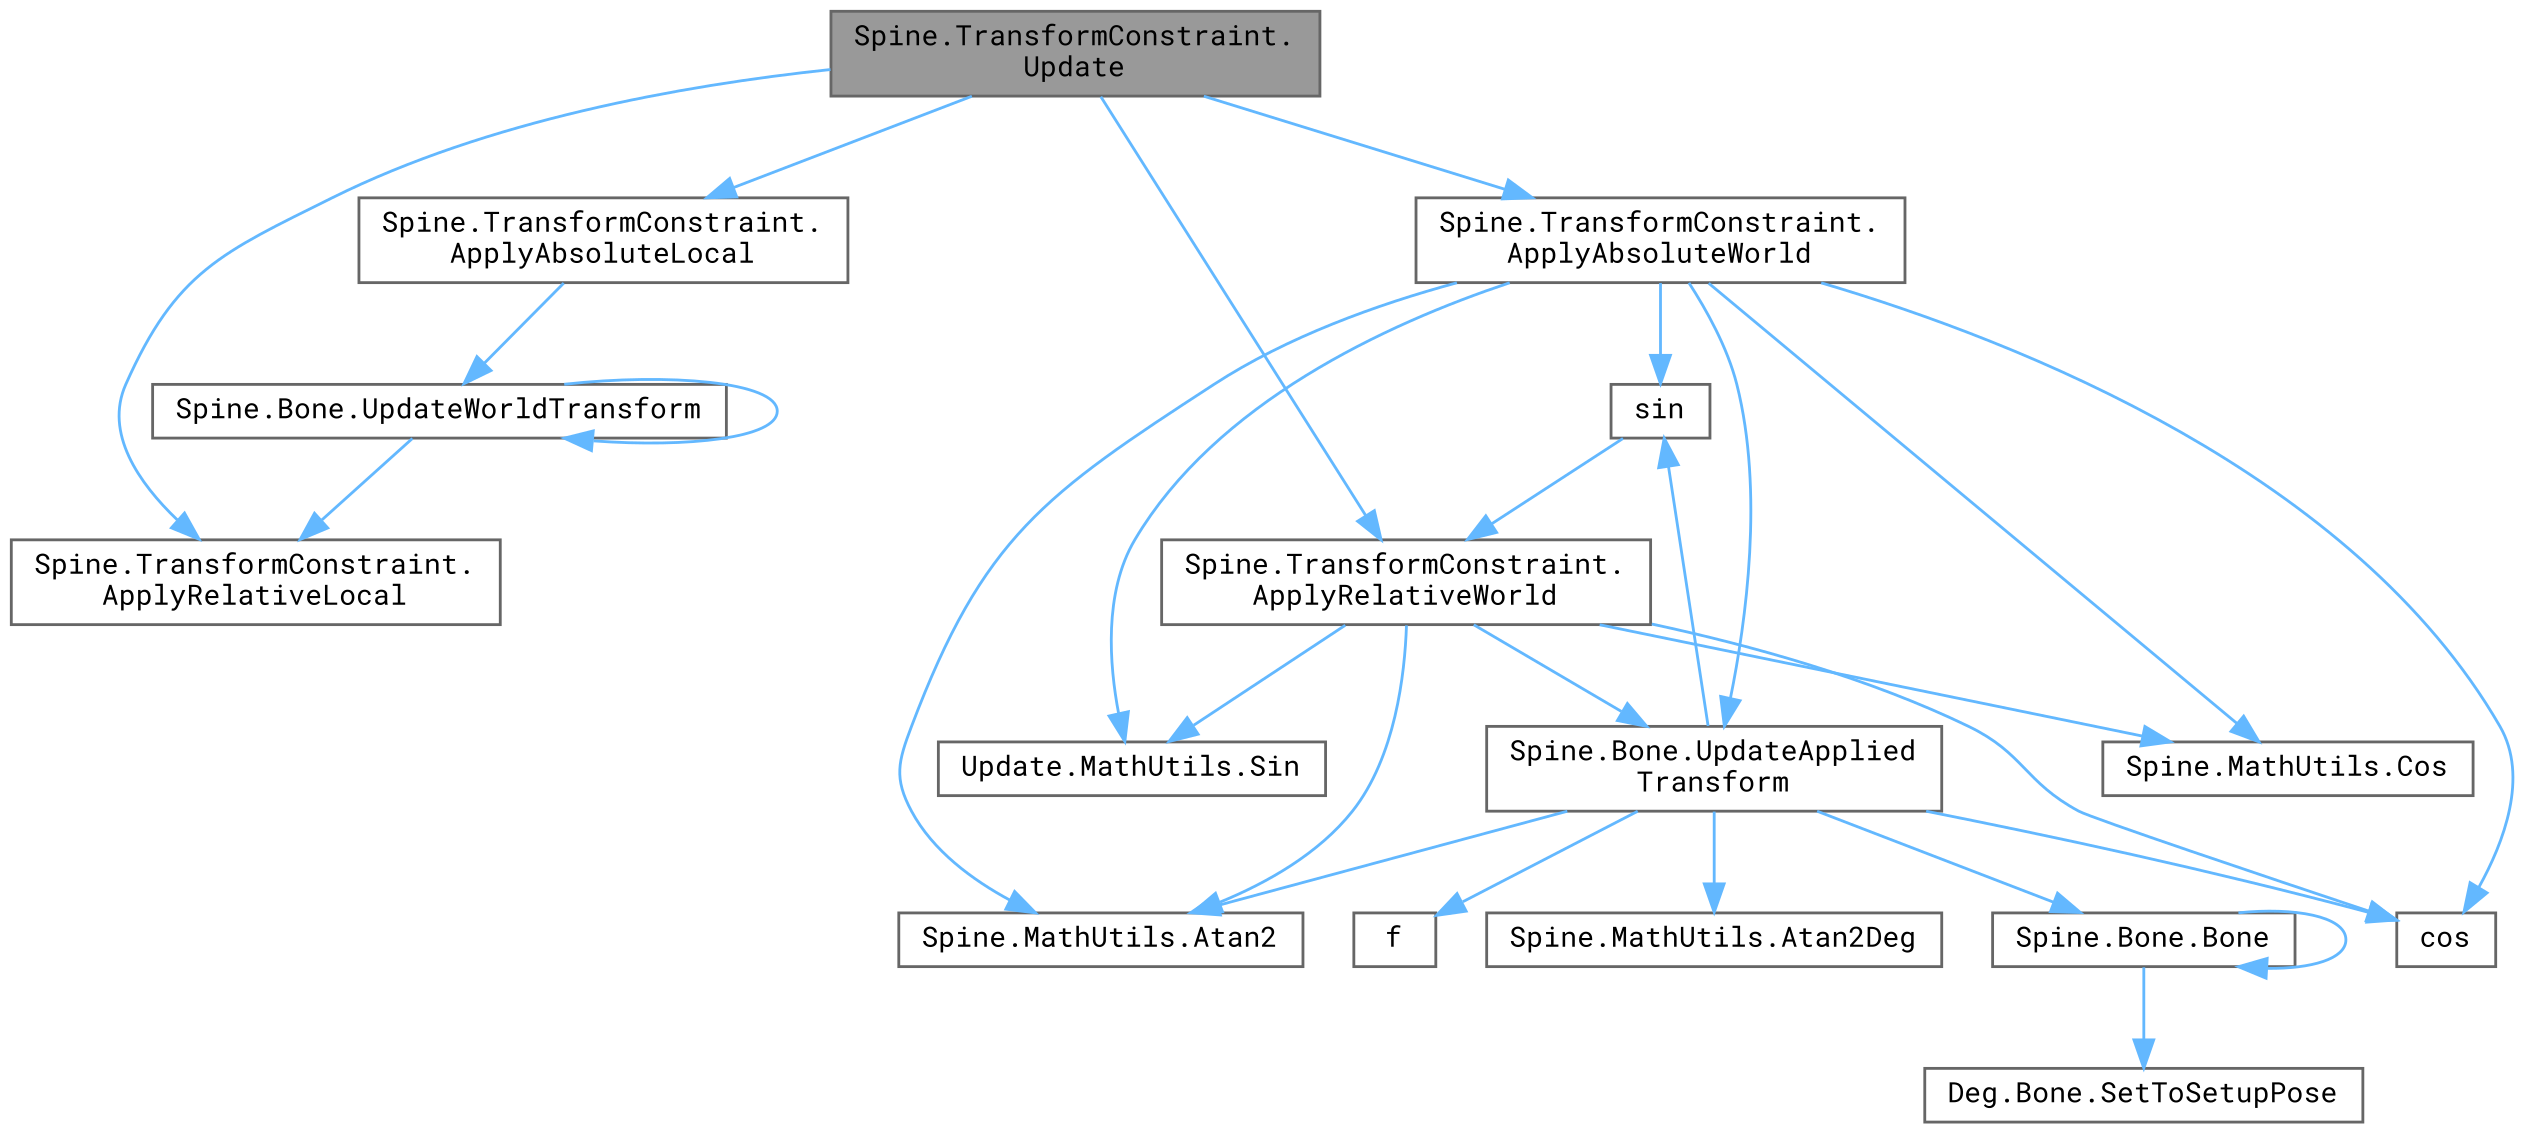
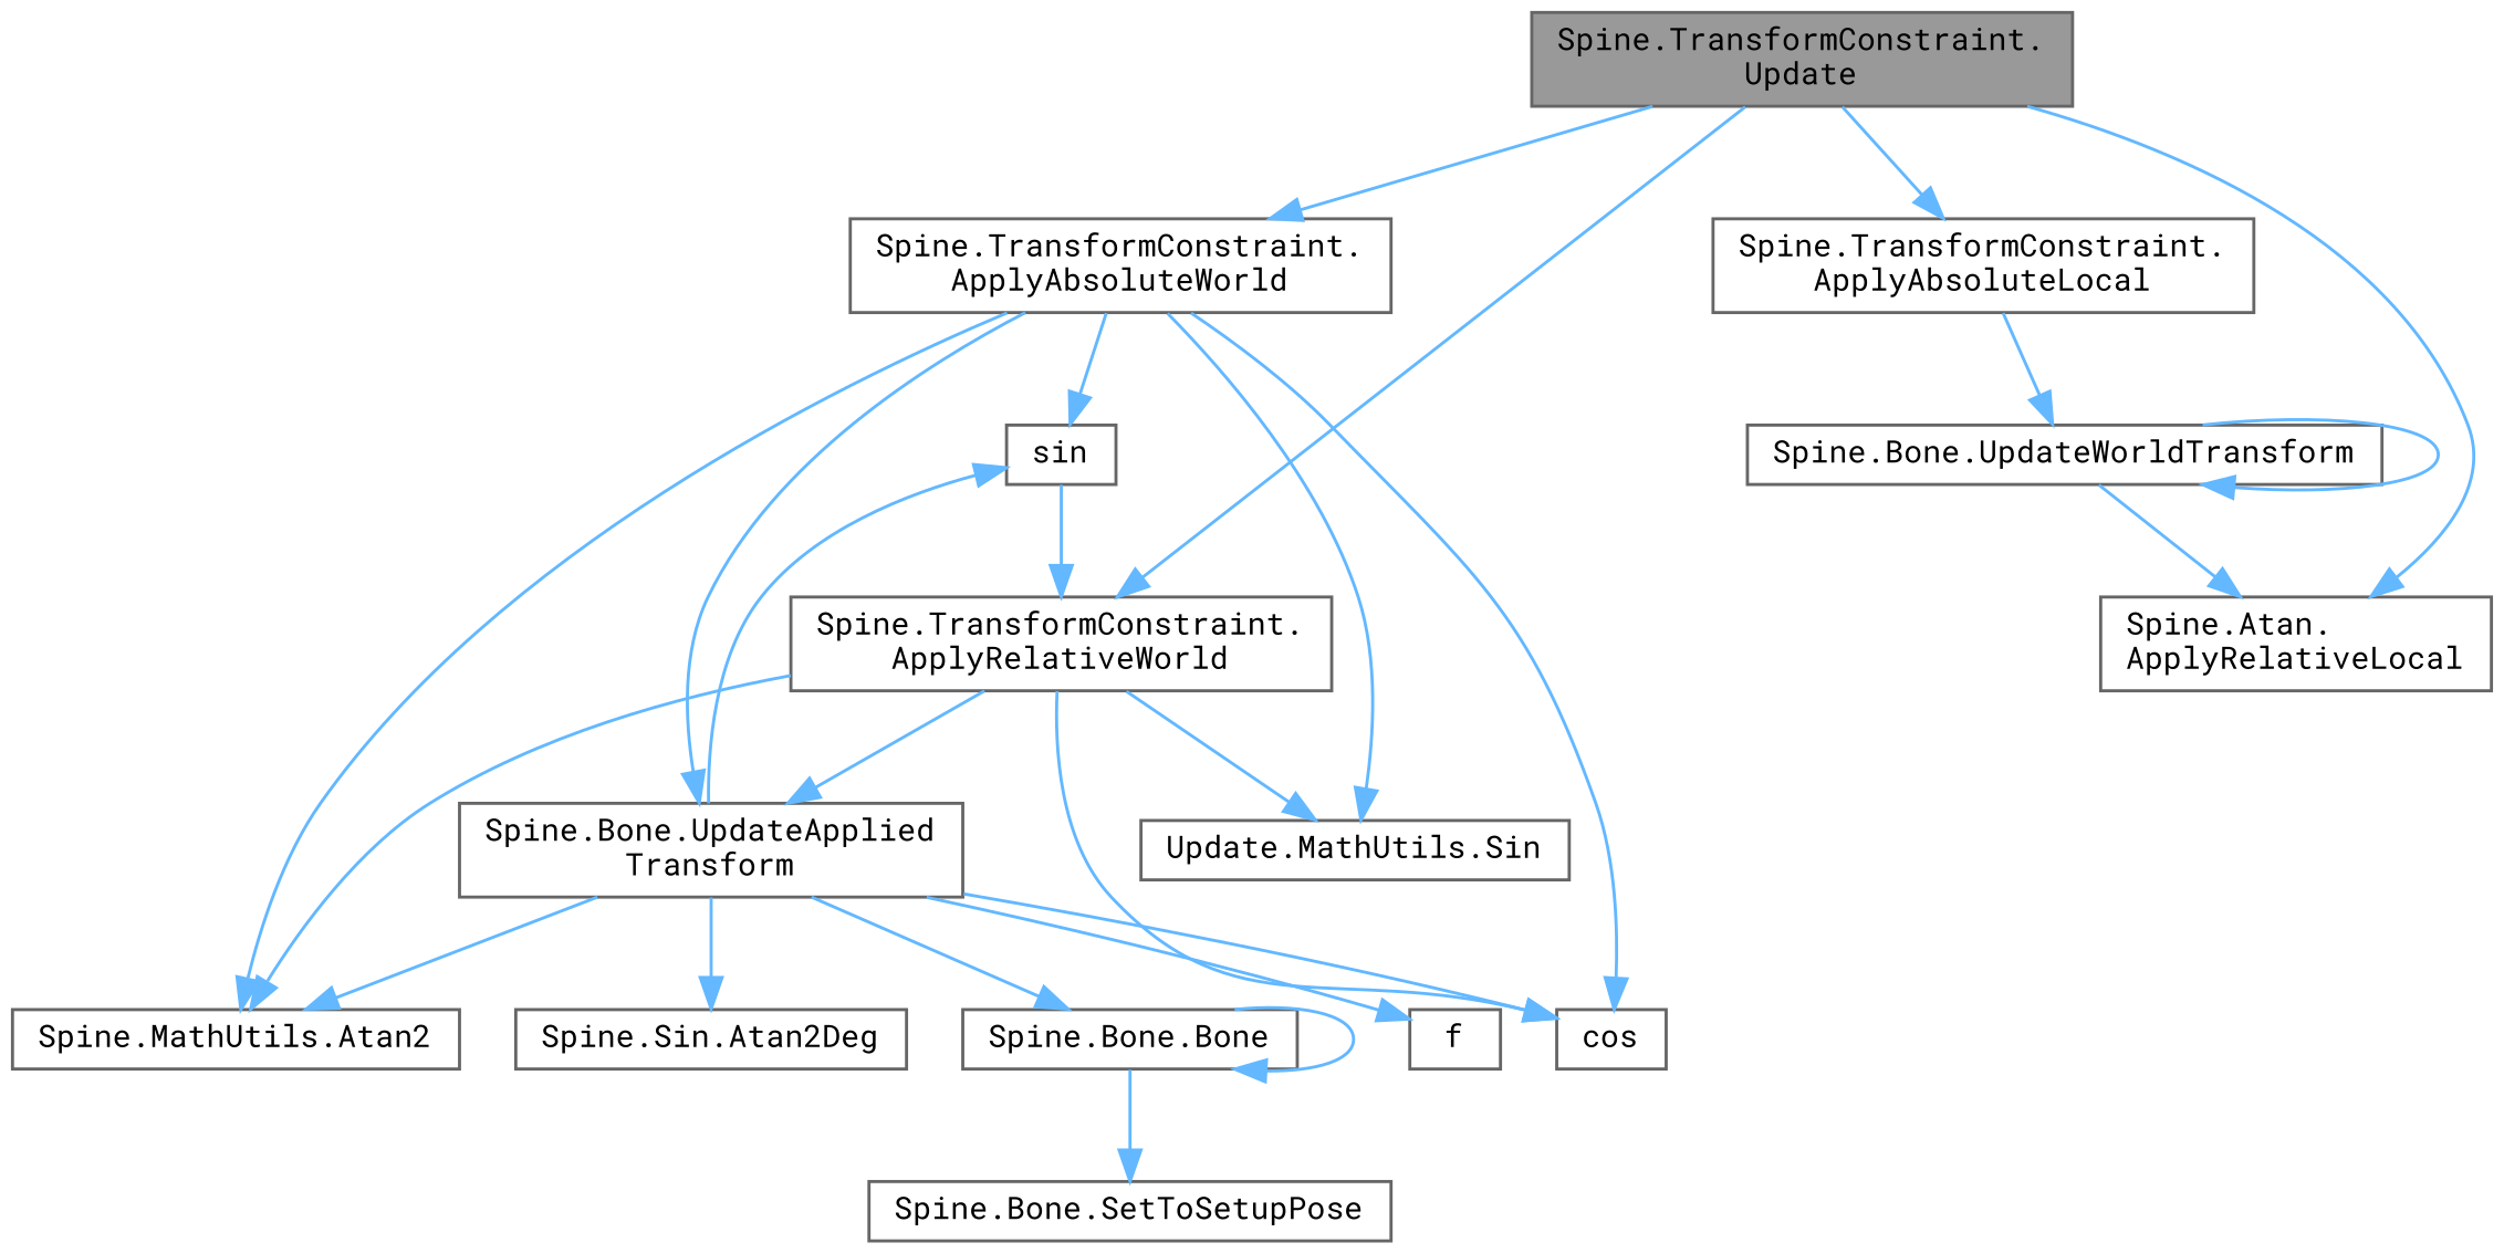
  digraph {
    fontname="Roboto Mono"
    rankdir=TB
    node [color=grey40 fillcolor=white fontname="Roboto Mono" fontsize=10 shape=box style=filled]
    edge [color=steelblue1 fontname="Roboto Mono" fontsize=10 labelfontname=Helvetica labelfontsize=10 style=solid]
    n1 [color=gray40 fillcolor=grey60 fontcolor=black height=0.2 label="Spine.TransformConstraint.\lUpdate" width=0.4]
    n2 [height=0.2 label="Spine.TransformConstraint.\lApplyAbsoluteLocal" width=0.4]
    n3 [height=0.2 label="Spine.TransformConstraint.\lApplyAbsoluteWorld" width=0.4]
-   n4 [height=0.2 label="Spine.TransformConstraint.\lApplyRelativeLocal" width=0.4]
+   n4 [height=0.2 label="Spine.Atan.\lApplyRelativeLocal" width=0.4]
    n5 [height=0.2 label="Spine.TransformConstraint.\lApplyRelativeWorld" width=0.4]
    n6 [height=0.2 label="Spine.Bone.UpdateWorldTransform" width=0.4]
    n7 [height=0.2 label="Spine.MathUtils.Atan2" width=0.4]
-   n8 [height=0.2 label="Spine.MathUtils.Cos" width=0.4]
    n9 [height=0.2 label=cos width=0.4]
    n10 [height=0.2 label="Update.MathUtils.Sin" width=0.4]
    n11 [height=0.2 label=sin width=0.4]
    n12 [height=0.2 label="Spine.Bone.UpdateApplied\lTransform" width=0.4]
-   n13 [height=0.2 label="Spine.MathUtils.Atan2Deg" width=0.4]
+   n13 [height=0.2 label="Spine.Sin.Atan2Deg" width=0.4]
    n14 [height=0.2 label="Spine.Bone.Bone" width=0.4]
    n15 [height=0.2 label=f width=0.4]
-   n16 [height=0.2 label="Deg.Bone.SetToSetupPose" width=0.4]
+   n16 [height=0.2 label="Spine.Bone.SetToSetupPose" width=0.4]
    n1 -> n2
    n1 -> n3
    n1 -> n4
    n1 -> n5
    n2 -> n6
    n3 -> n7
-   n3 -> n8
    n3 -> n9
    n3 -> n10
    n3 -> n11
    n3 -> n12
    n5 -> n7
-   n5 -> n8
    n5 -> n9
    n5 -> n10
    n5 -> n12
    n6 -> n4
    n6 -> n6
    n11 -> n5
    n12 -> n7
    n12 -> n9
    n12 -> n11
    n12 -> n13
    n12 -> n14
    n12 -> n15
    n14 -> n14
    n14 -> n16
  }
